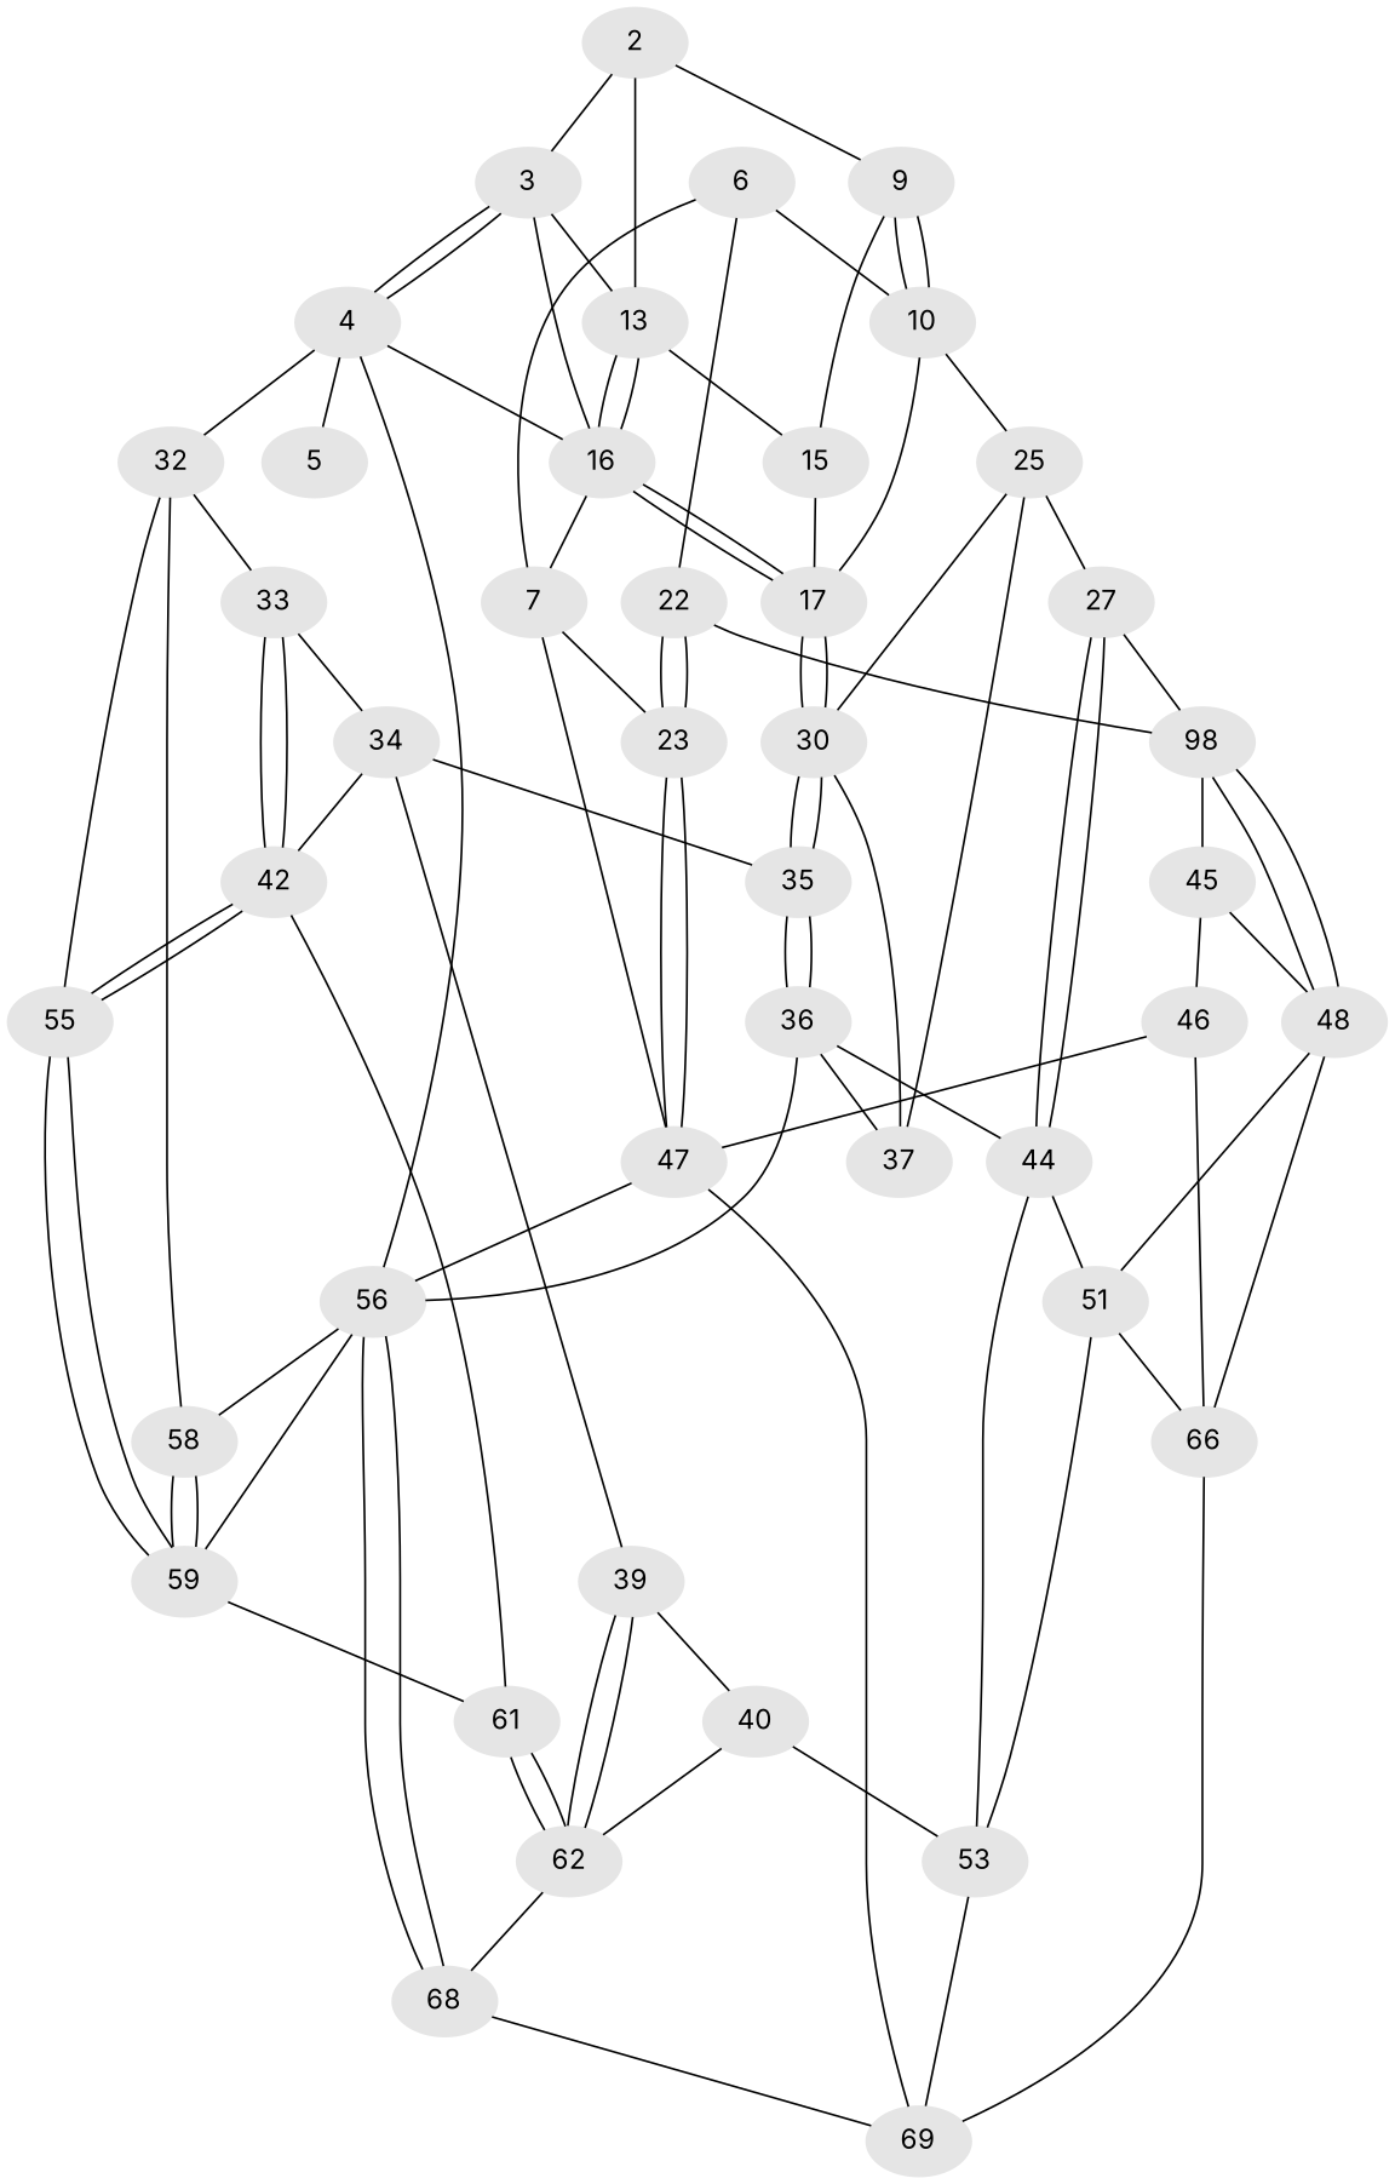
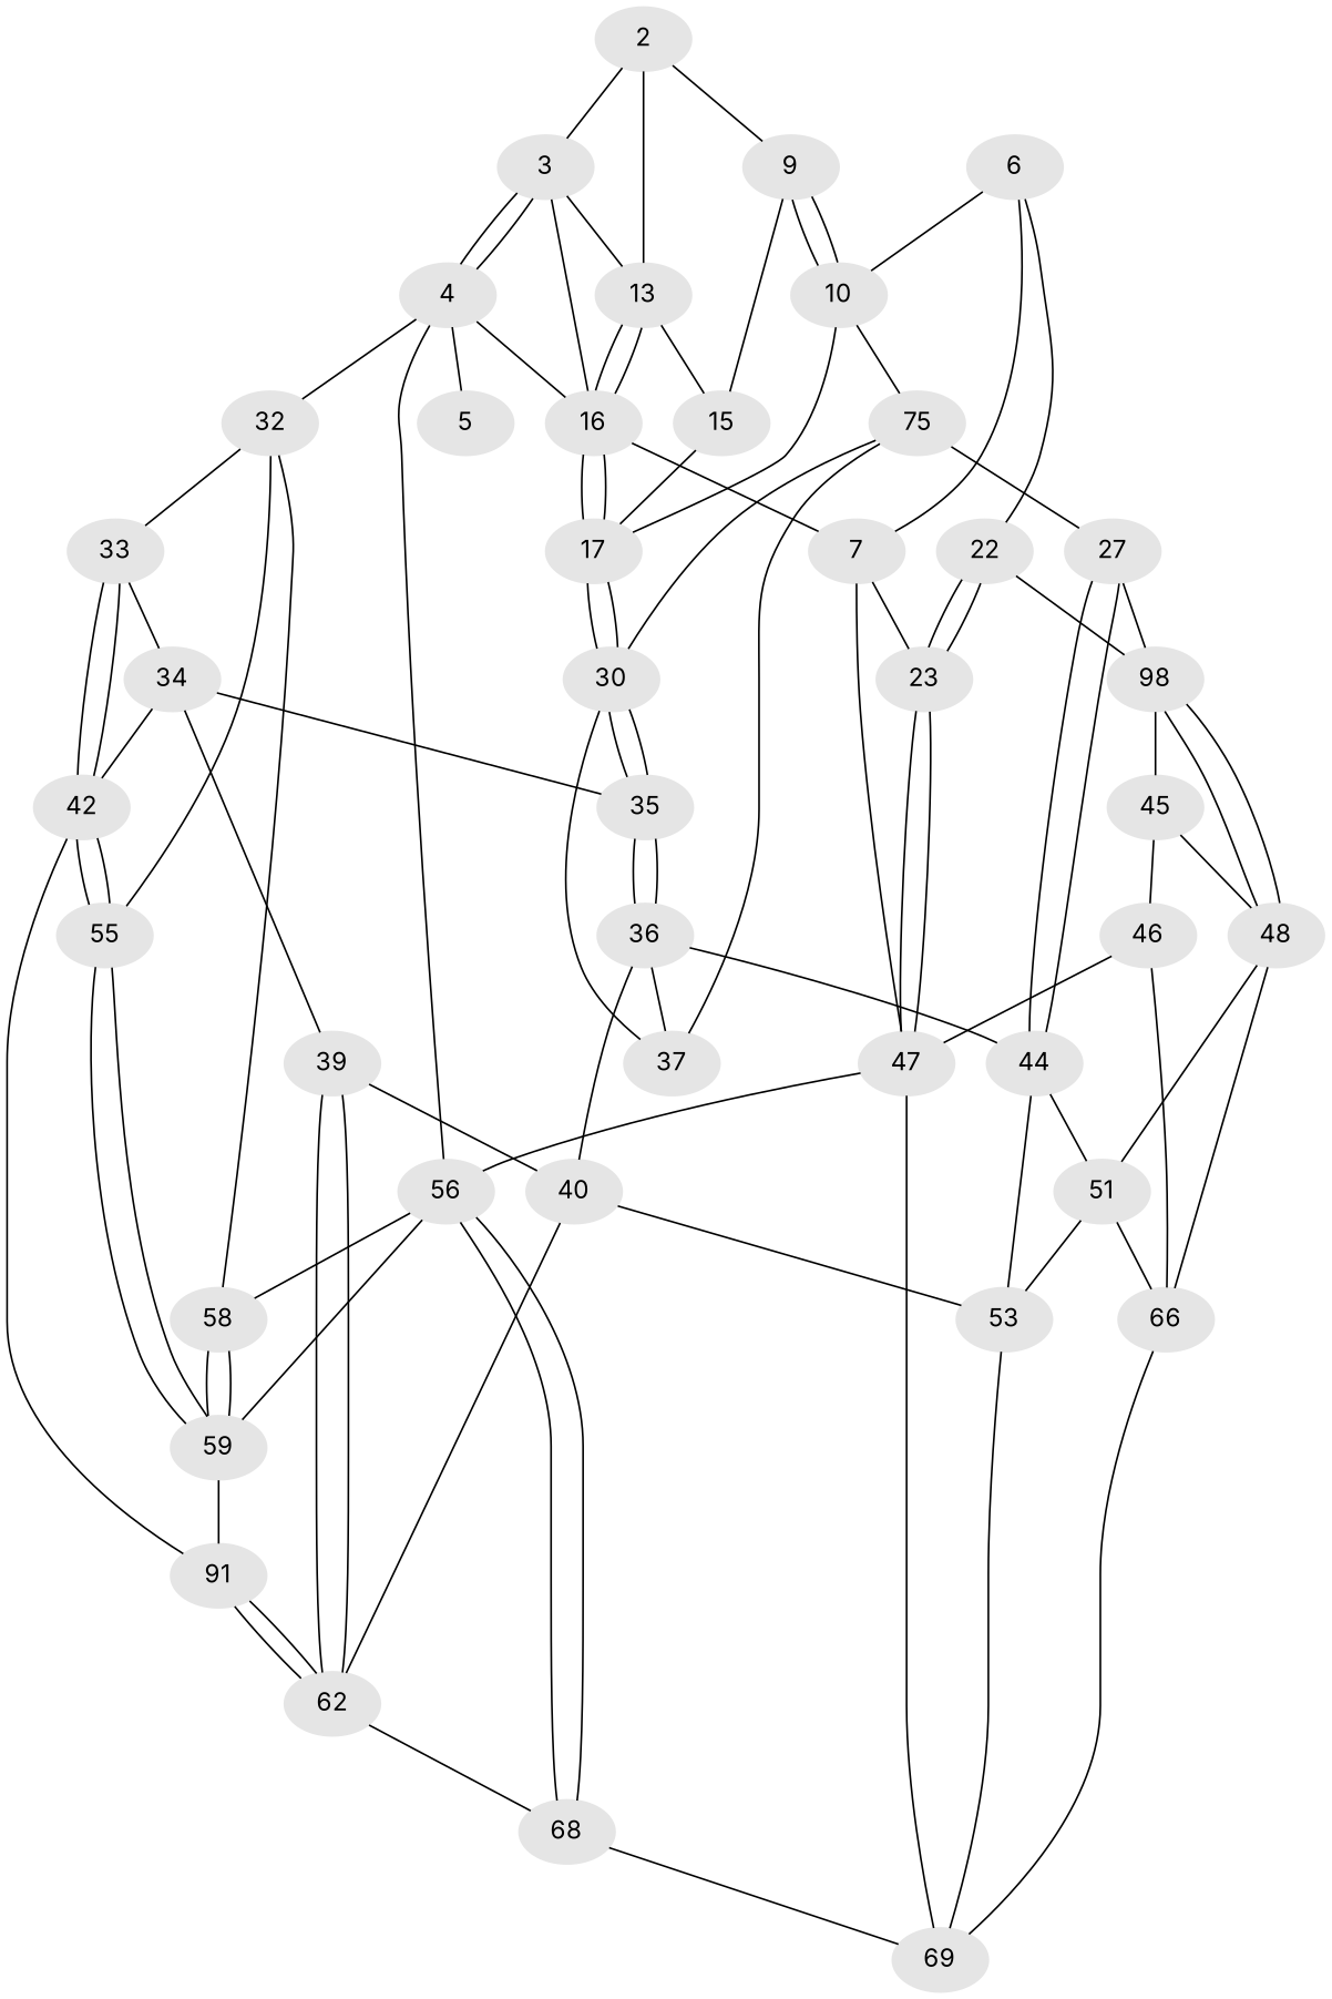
  graph {
    fontname=Inter
    node [color=gray90 fontname=Inter style=filled]
    edge [fontname=Inter]
    2 [super="+8"]
    3 [super="+12"]
    9
    13 [super="+14"]
    6 [super="+11"]
    7 [super="+19"]
    10 [super="+24"]
    22
    4 [super="+21"]
    16 [super="+20"]
    15
    5
    32 [super="+54"]
    56 [super="+57"]
    17 [super="+18"]
    33
    55
    58
    59 [super="+60"]
    68
    23
    47 [super="+63"]
-   25 [super="+26"]
+   25 [super="+26" label=75]
    n24 [label=98 super="+29"]
    69 [super="+71"]
    30 [super="+31"]
    27
    37
    35
    45
    48 [super="+49"]
    44 [super="+50"]
    53 [super="+67"]
    51 [super="+65"]
    46
    66 [super="+70"]
    36 [super="+41"]
    34 [super="+38"]
    42 [super="+43"]
    39
-   61
+   61 [label=91]
    40 [super="+52"]
    62 [super="+64"]
    2 -- 3
    2 -- 9
    2 -- 13
    3 -- 13
    3 -- 4
    3 -- 4
    3 -- 16
    9 -- 10
    9 -- 10
    9 -- 15
    13 -- 16
    13 -- 16
    13 -- 15
    6 -- 7
    6 -- 10
    6 -- 22
    7 -- 23
    7 -- 47
    10 -- 17
    10 -- 25
    22 -- 23
    22 -- 23
    22 -- n24
    4 -- 16
    4 -- 5
    4 -- 32
    4 -- 56
    16 -- 7 [weight=2]
    16 -- 17
    16 -- 17
    15 -- 17
    32 -- 33
    32 -- 55
    32 -- 58
    56 -- 58
    56 -- 59
    56 -- 68
    56 -- 68
    17 -- 30
    17 -- 30
    33 -- 34
    33 -- 42
    33 -- 42
    55 -- 59
    55 -- 59
    58 -- 59
    58 -- 59
    59 -- 61
    68 -- 69
    23 -- 47
    23 -- 47
    47 -- 56
    47 -- 69
    25 -- 30
    25 -- 27
    25 -- 37
    n24 -- 45
    n24 -- 48
    n24 -- 48
    30 -- 37
    30 -- 35
    30 -- 35
    27 -- n24
    27 -- 44
    27 -- 44
    35 -- 36
    35 -- 36
    45 -- 48
    45 -- 46
    48 -- 51
    48 -- 66
    44 -- 53
    44 -- 51
    53 -- 69
    51 -- 53
    51 -- 66
    46 -- 47
    46 -- 66
    66 -- 69
    36 -- 37
    36 -- 44
-   36 -- 56
+   36 -- 40
    34 -- 35
    34 -- 42
    34 -- 39
    42 -- 55
    42 -- 55
    42 -- 61
    39 -- 40
    39 -- 62
    39 -- 62
    61 -- 62
    61 -- 62
    40 -- 53
    40 -- 62
    62 -- 68
  }
